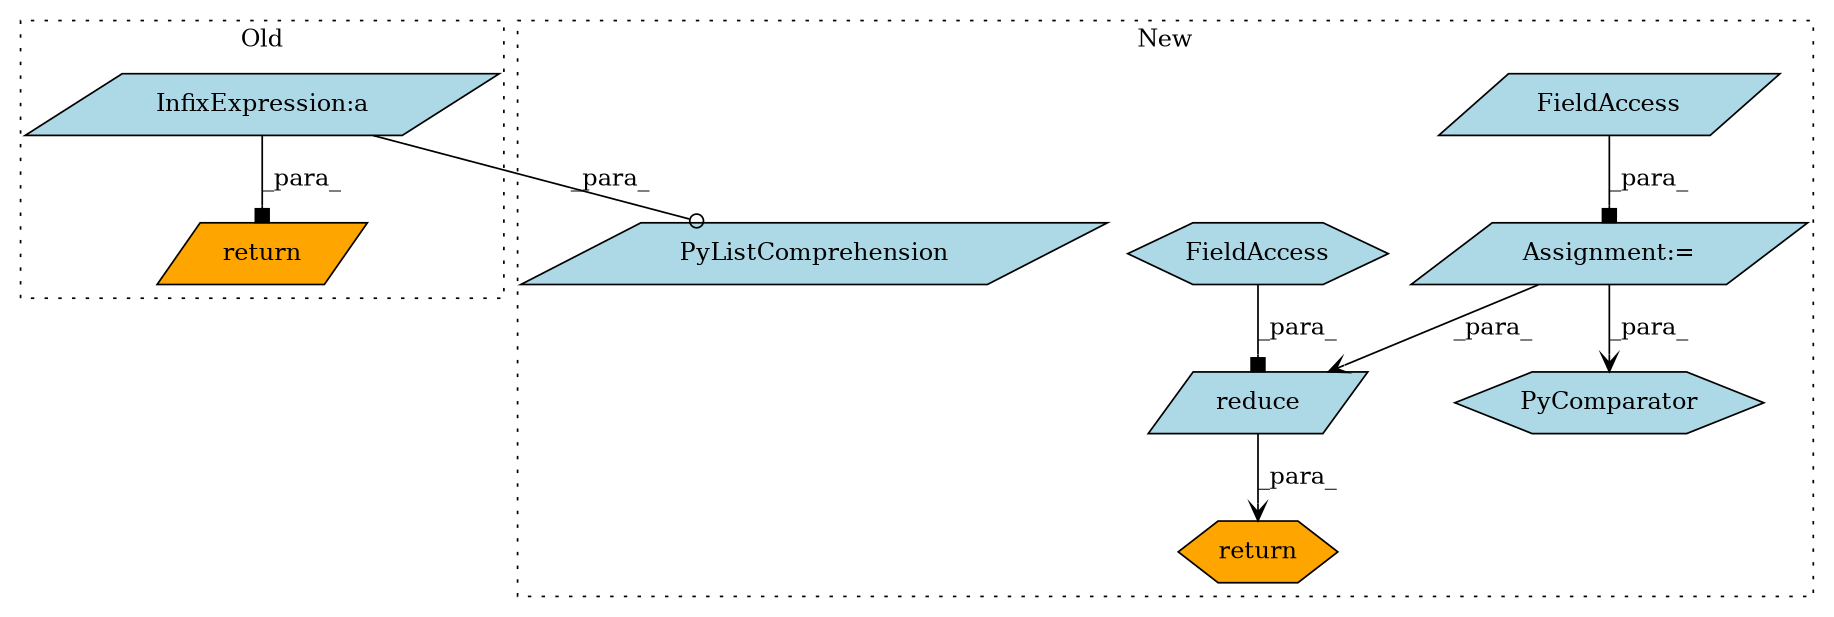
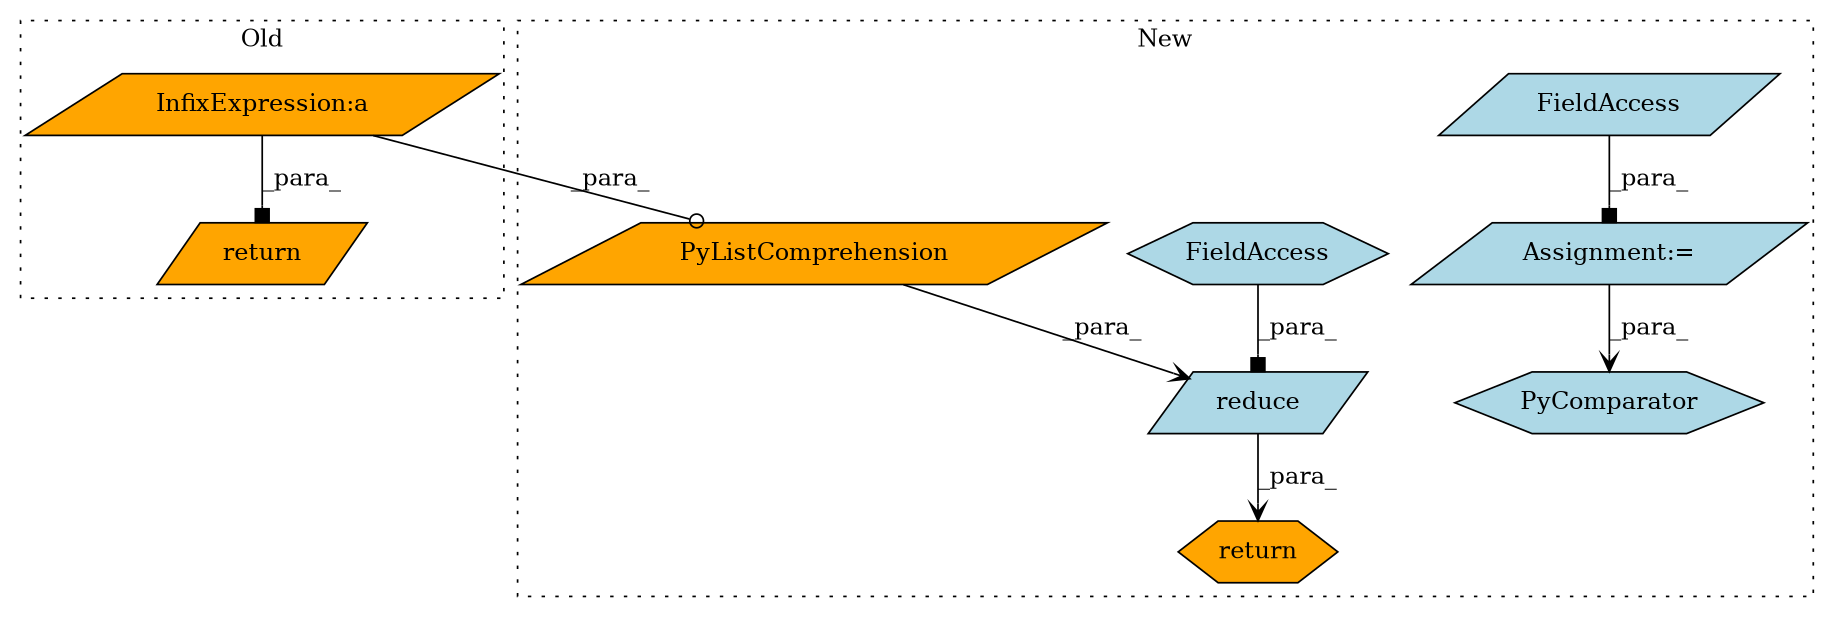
  digraph {
    node [a=41 fillcolor=lightblue l=7 s=10264 shape=parallelogram style=filled]
    edge [arrowhead=box]
    n1 [fillcolor=orange label=return s=9357]
-   n2 [a=27 l=3 label="InfixExpression:a" s=9380]
+   n2 [a=27 fillcolor=orange l=3 label="InfixExpression:a" s=9380]
    n3 [a=32 l="7,-5" label=reduce s="10163,10302"]
    n4 [a=22 l=15 label=FieldAccess s=10170 shape=hexagon]
    n5 [fillcolor=orange label=return s=10156 shape=hexagon]
    n6 [a=7 l=30 label="Assignment:="]
    n7 [a=22 l=14 label=FieldAccess s=10271]
    n8 [a=113 l=30 label=PyComparator shape=hexagon]
-   n9 [a=109 l=105 label=PyListComprehension s=10197]
+   n9 [a=109 fillcolor=orange l=105 label=PyListComprehension s=10197]
    subgraph cluster_1 {
      label=Old
      style=dotted
      n1
      n2
    }
    subgraph cluster_2 {
      label=New
      style=dotted
      n3
      n4
      n5
      n6
      n7
      n8
      n9
    }
    n2 -> n1 [label=_para_]
    n2 -> n9 [arrowhead=odot label=_para_]
    n3 -> n5 [arrowhead=vee label=_para_]
    n4 -> n3 [label=_para_]
    n6 -> n8 [arrowhead=vee label=_para_]
    n7 -> n6 [label=_para_]
-   n6 -> n3 [arrowhead=vee label=_para_]
+   n9 -> n3 [arrowhead=vee label=_para_]
  }
